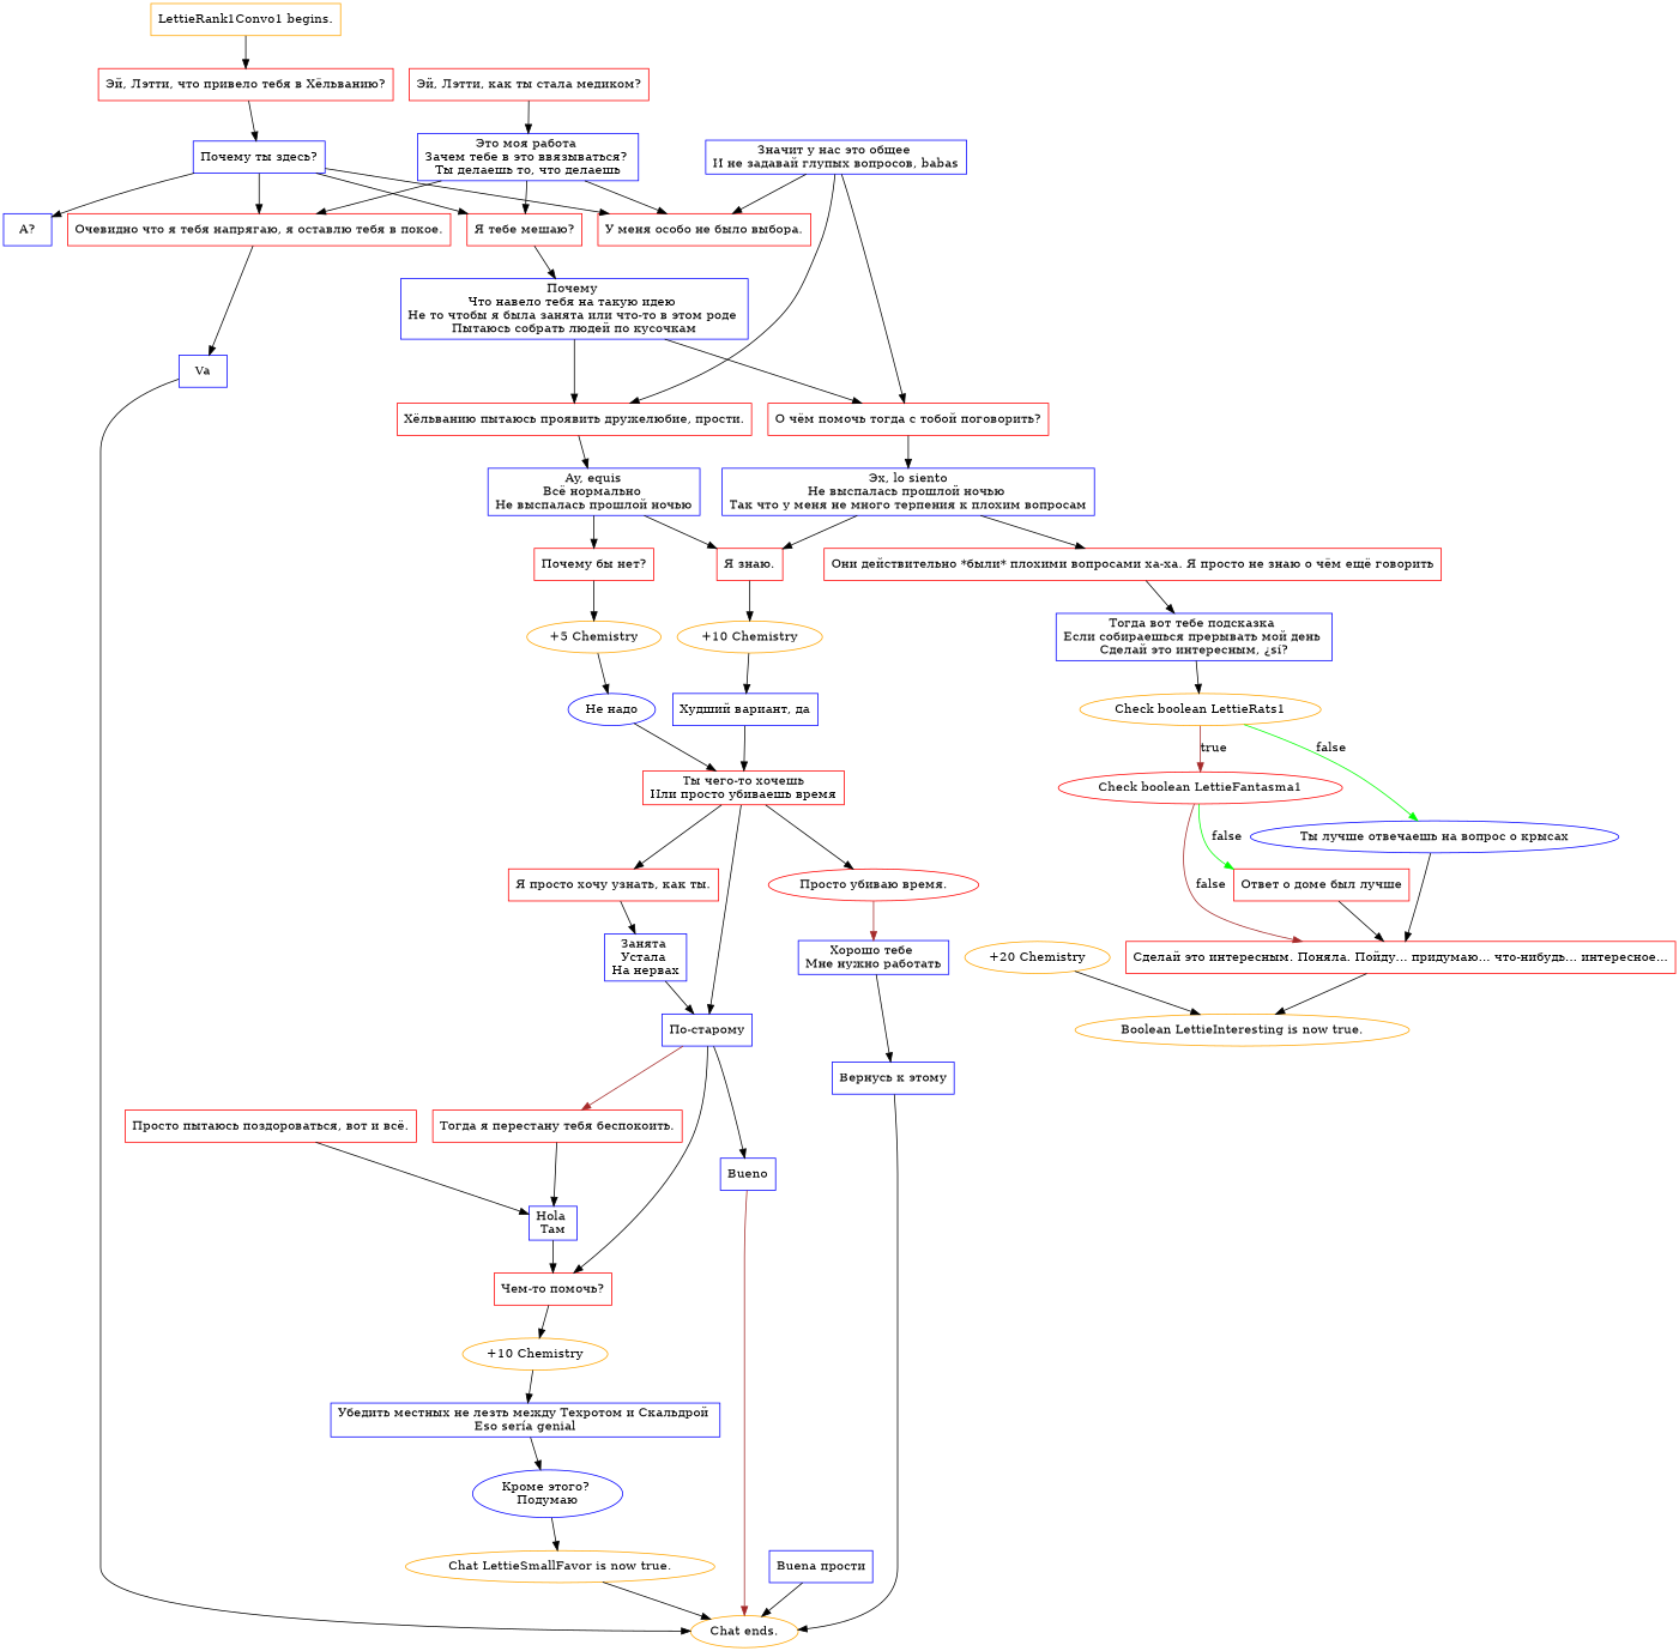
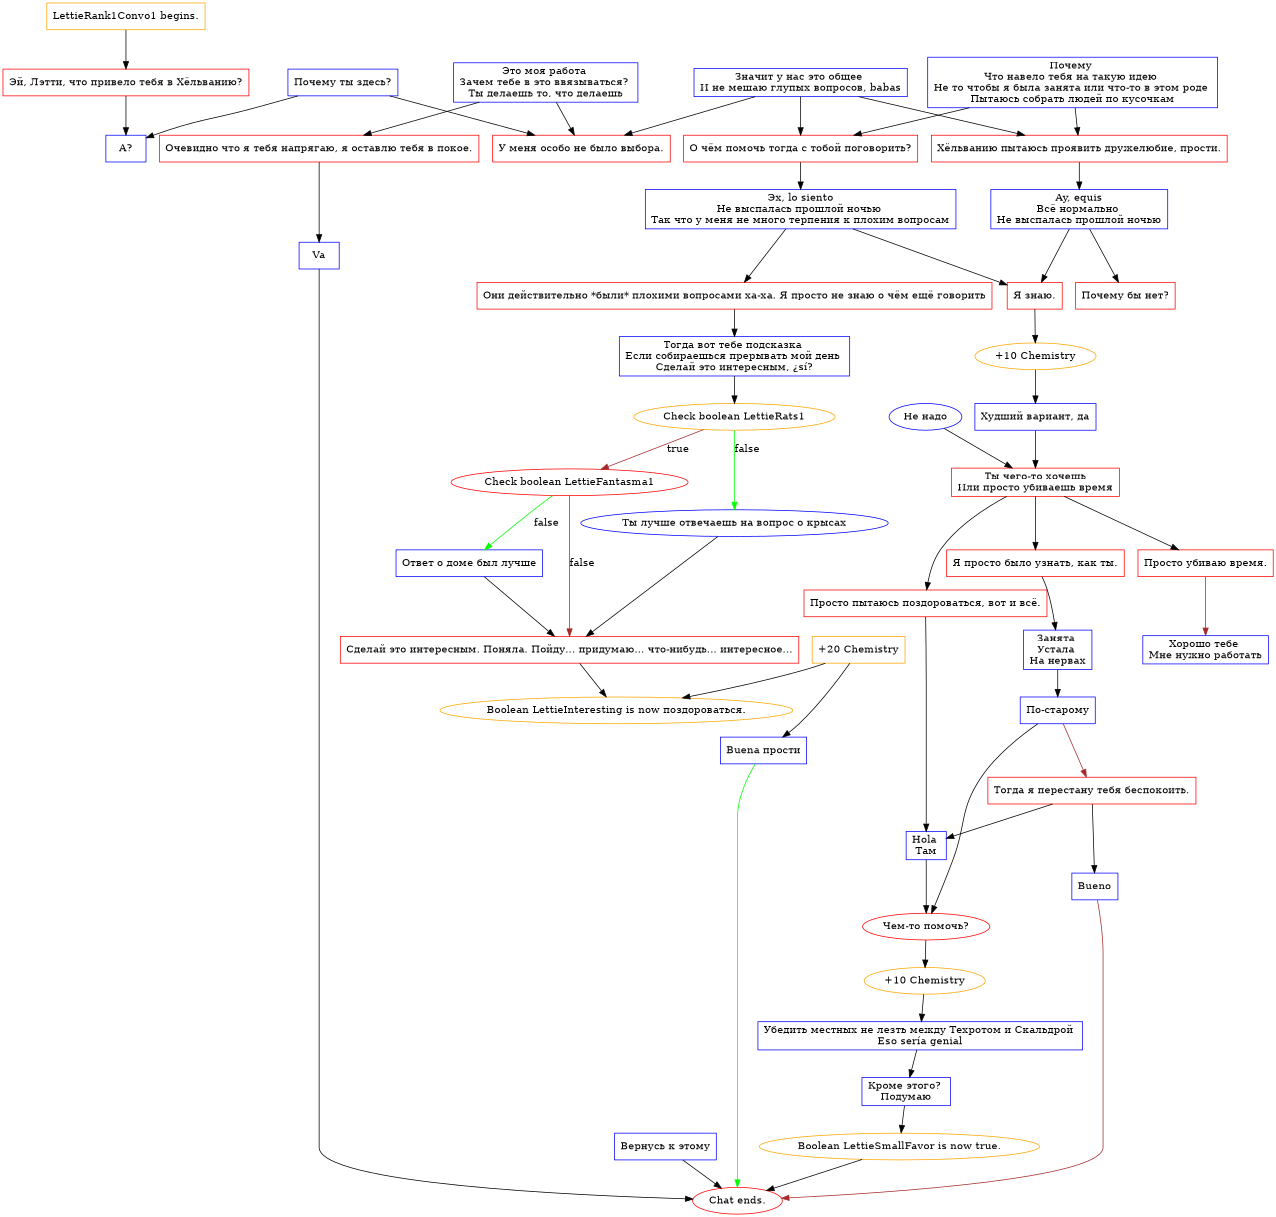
  digraph {
    node [color=blue shape=box]
    "LettieRank1Convo1 begins." [color=orange]
    n2 [color=red label="Эй, Лэтти, что привело тебя в Хёльванию?"]
-   n3 [color=red label="Эй, Лэтти, как ты стала медиком?"]
    n4 [label="Это моя работа \nЗачем тебе в это ввязываться? \nТы делаешь то, что делаешь"]
    n5 [label="А?"]
    n6 [color=red label="У меня особо не было выбора."]
-   n7 [color=red label="Я тебе мешаю?"]
    n8 [color=red label="Очевидно что я тебя напрягаю, я оставлю тебя в покое."]
    n9 [label="Почему \nЧто навело тебя на такую идею \nНе то чтобы я была занята или что-то в этом роде \nПытаюсь собрать людей по кусочкам"]
    n10 [label=Va]
    n11 [label="Почему ты здесь?"]
-   n12 [label="Значит у нас это общее \nИ не задавай глупых вопросов, babas"]
+   n12 [label="Значит у нас это общее \nИ не мешаю глупых вопросов, babas"]
    n13 [color=red label="О чём помочь тогда с тобой поговорить?"]
    n14 [color=red label="Хёльванию пытаюсь проявить дружелюбие, прости."]
-   "Chat ends." [color=orange shape=""]
+   "Chat ends." [color=red shape=""]
    n16 [label="Эх, lo siento\nНе выспалась прошлой ночью \nТак что у меня не много терпения к плохим вопросам"]
    n17 [label="Ay, equis\nВсё нормально \nНе выспалась прошлой ночью"]
    n18 [color=red label="Я знаю."]
    n19 [color=red label="Они действительно *были* плохими вопросами ха-ха. Я просто не знаю о чём ещё говорить"]
    n20 [color=red label="Почему бы нет?"]
    n21 [color=orange label="+10 Chemistry" shape=""]
    n22 [label="Тогда вот тебе подсказка \nЕсли собираешься прерывать мой день \nСделай это интересным, ¿sí?"]
-   n23 [color=orange label="+5 Chemistry" shape=""]
    n24 [label="Худший вариант, да"]
    n25 [color=orange label="Check boolean LettieRats1" shape=""]
    n26 [label="Не надо" shape=ellipse]
    n27 [color=red label="Ты чего-то хочешь\nИли просто убиваешь время"]
    n28 [label="Ты лучше отвечаешь на вопрос о крысах" shape=ellipse]
    n29 [color=red label="Check boolean LettieFantasma1" shape=""]
    n30 [color=red label="Просто пытаюсь поздороваться, вот и всё."]
-   n31 [color=red label="Я просто хочу узнать, как ты."]
-   n32 [color=red label="Просто убиваю время." shape=ellipse]
+   n31 [color=red label="Я просто было узнать, как ты."]
+   n32 [color=red label="Просто убиваю время."]
    n33 [color=red label="Сделай это интересным. Поняла. Пойду... придумаю... что-нибудь... интересное..."]
-   n34 [color=red label="Ответ о доме был лучше"]
+   n34 [label="Ответ о доме был лучше"]
    n35 [label="Hola \nТам"]
    n36 [label="Занята \nУстала \nНа нервах"]
    n37 [label="Хорошо тебе \nМне нужно работать"]
-   n38 [color=orange label="Boolean LettieInteresting is now true." shape=""]
-   n39 [color=red label="Чем-то помочь?"]
+   n38 [color=orange label="Boolean LettieInteresting is now поздороваться." shape=""]
+   n39 [color=red label="Чем-то помочь?" shape=ellipse]
    n40 [label="По-старому"]
    n41 [label="Вернусь к этому"]
    n42 [color=red label="Тогда я перестану тебя беспокоить."]
    n43 [label=Bueno]
    n44 [color=orange label="+10 Chemistry" shape=""]
-   n45 [color=orange label="+20 Chemistry" shape=""]
+   n45 [color=orange label="+20 Chemistry"]
    n46 [label="Buena прости"]
    n47 [label="Убедить местных не лезть между Техротом и Скальдрой \nEso sería genial"]
-   n48 [label="Кроме этого? \nПодумаю" shape=ellipse]
-   n49 [color=orange label="Chat LettieSmallFavor is now true." shape=""]
+   n48 [label="Кроме этого? \nПодумаю"]
+   n49 [color=orange label="Boolean LettieSmallFavor is now true." shape=""]
    "LettieRank1Convo1 begins." -> n2
-   n2 -> n11
-   n3 -> n4
+   n2 -> n5
    n4 -> n6
-   n4 -> n7
    n4 -> n8
-   n7 -> n9
    n8 -> n10
    n9 -> n13
    n9 -> n14
    n10 -> "Chat ends."
    n11 -> n5
    n11 -> n6
-   n11 -> n7
-   n11 -> n8
    n12 -> n6
    n12 -> n13
    n12 -> n14
    n13 -> n16
    n14 -> n17
    n16 -> n18
    n16 -> n19
    n17 -> n18
    n17 -> n20
    n18 -> n21
    n19 -> n22
-   n20 -> n23
    n21 -> n24
    n22 -> n25
-   n23 -> n26
    n24 -> n27
    n25 -> n28 [color=green label=false]
    n25 -> n29 [color=brown label=true]
    n26 -> n27
-   n27 -> n40
+   n27 -> n30
    n27 -> n31
    n27 -> n32
    n28 -> n33
    n29 -> n33 [color=brown label=false]
    n29 -> n34 [color=green label=false]
    n30 -> n35
    n31 -> n36
    n32 -> n37 [color=brown]
    n33 -> n38
    n34 -> n33
    n35 -> n39
    n36 -> n40
-   n37 -> n41
    n39 -> n44
    n40 -> n39
    n40 -> n42 [color=brown]
    n41 -> "Chat ends."
    n42 -> n35
-   n40 -> n43
+   n42 -> n43
    n43 -> "Chat ends." [color=brown]
    n44 -> n47
    n45 -> n38
-   n46 -> "Chat ends."
+   n45 -> n46
+   n46 -> "Chat ends." [color=green]
    n47 -> n48
    n48 -> n49
    n49 -> "Chat ends."
  }
